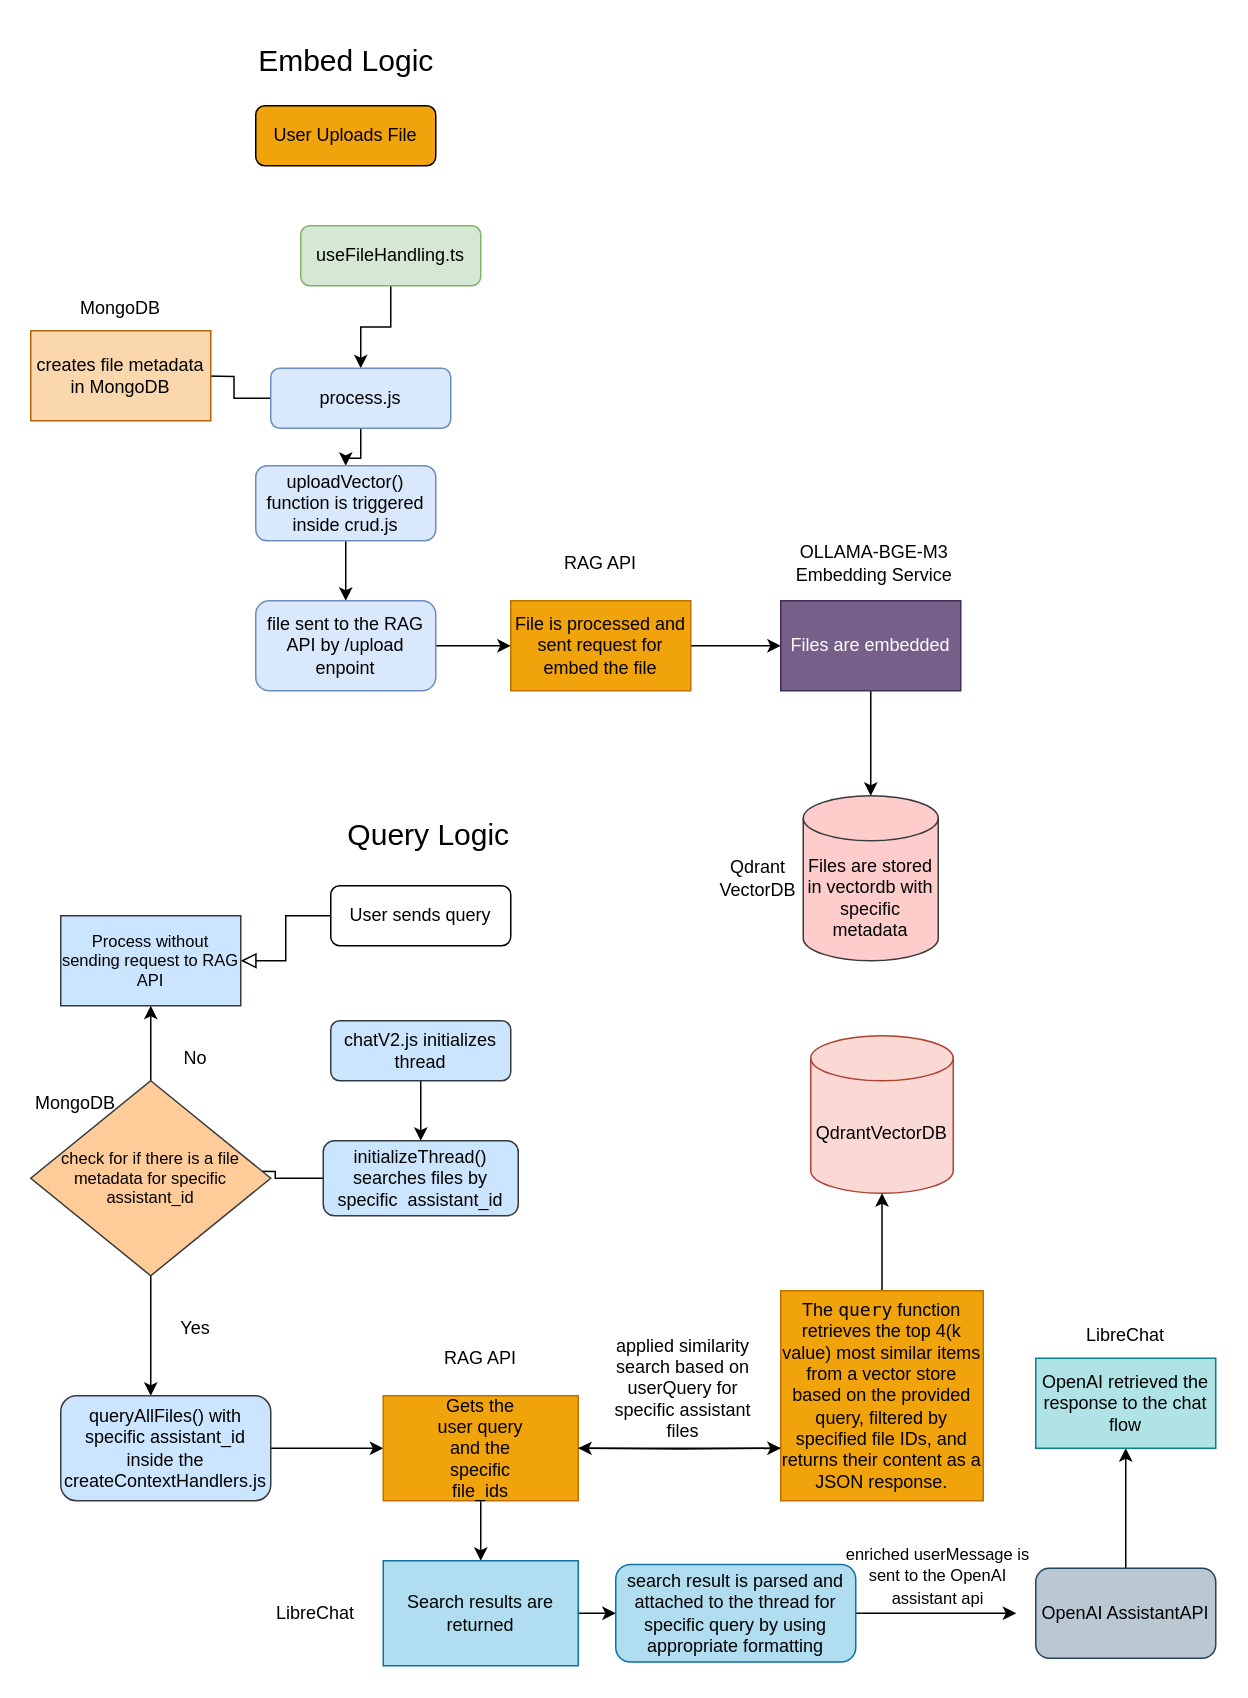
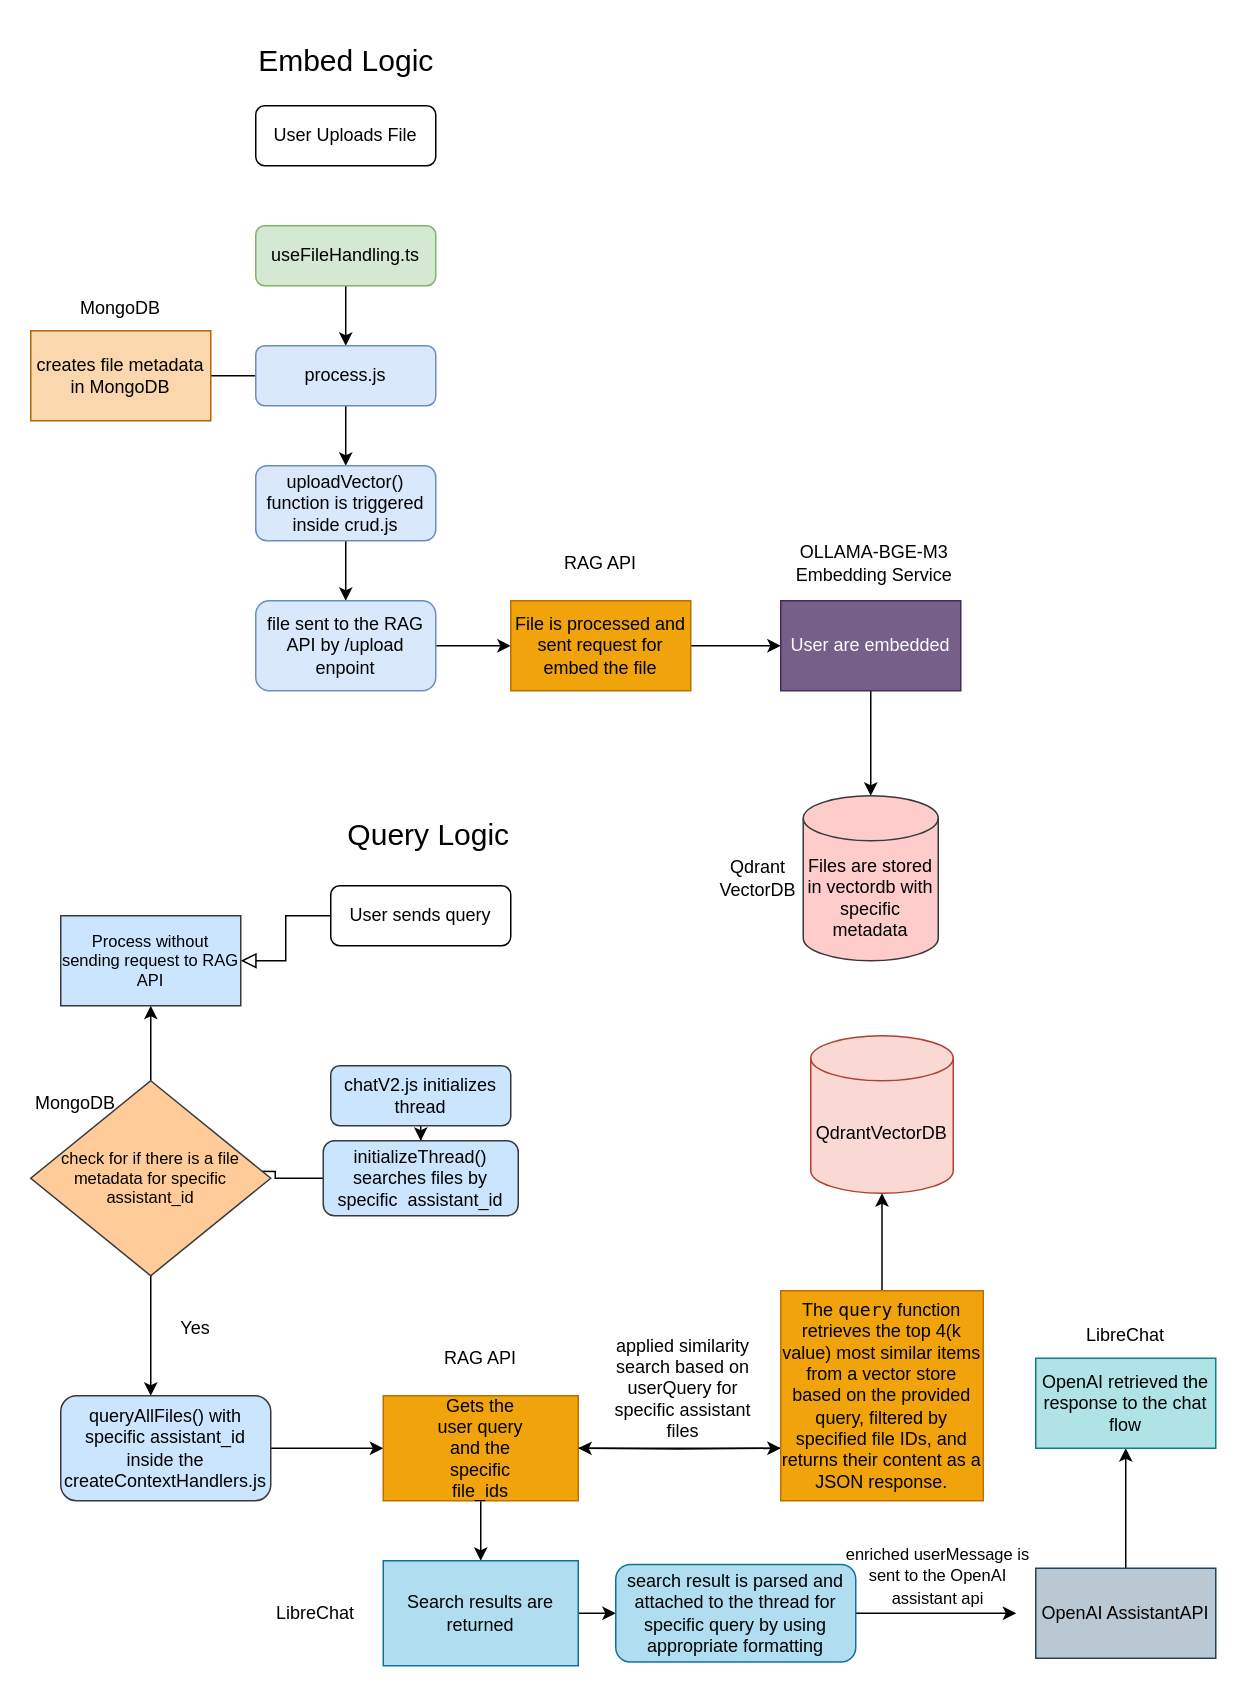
  <mxCell id="0" />
  <mxCell id="1" parent="0" />
- <mxCell id="2" value="User Uploads File" style="rounded=1;whiteSpace=wrap;html=1;fontSize=12;glass=0;strokeWidth=1;shadow=0;fillColor=#f0a30a;" parent="1" vertex="1"><mxGeometry x="170" y="70" width="120" height="40" as="geometry" /></mxCell>
+ <mxCell id="2" value="User Uploads File" style="rounded=1;whiteSpace=wrap;html=1;fontSize=12;glass=0;strokeWidth=1;shadow=0;" parent="1" vertex="1"><mxGeometry x="170" y="70" width="120" height="40" as="geometry" /></mxCell>
  <mxCell id="3" value="" style="edgeStyle=orthogonalEdgeStyle;rounded=0;orthogonalLoop=1;jettySize=auto;html=1;" parent="1" source="4" target="7" edge="1"><mxGeometry relative="1" as="geometry" /></mxCell>
- <mxCell id="4" value="useFileHandling.ts" style="rounded=1;whiteSpace=wrap;html=1;fontSize=12;glass=0;strokeWidth=1;shadow=0;fillColor=#d5e8d4;strokeColor=#82b366;" parent="1" vertex="1"><mxGeometry x="200" y="150" width="120" height="40" as="geometry" /></mxCell>
+ <mxCell id="4" value="useFileHandling.ts" style="rounded=1;whiteSpace=wrap;html=1;fontSize=12;glass=0;strokeWidth=1;shadow=0;fillColor=#d5e8d4;strokeColor=#82b366;" parent="1" vertex="1"><mxGeometry x="170" y="150" width="120" height="40" as="geometry" /></mxCell>
  <mxCell id="5" value="" style="edgeStyle=orthogonalEdgeStyle;rounded=0;orthogonalLoop=1;jettySize=auto;html=1;" parent="1" source="7" edge="1"><mxGeometry relative="1" as="geometry"><mxPoint x="130" y="250" as="targetPoint" /></mxGeometry></mxCell>
  <mxCell id="6" value="" style="edgeStyle=orthogonalEdgeStyle;rounded=0;orthogonalLoop=1;jettySize=auto;html=1;" parent="1" source="7" target="11" edge="1"><mxGeometry relative="1" as="geometry" /></mxCell>
- <mxCell id="7" value="process.js" style="rounded=1;whiteSpace=wrap;html=1;fontSize=12;glass=0;strokeWidth=1;shadow=0;fillColor=#dae8fc;strokeColor=#6c8ebf;" parent="1" vertex="1"><mxGeometry x="180" y="245" width="120" height="40" as="geometry" /></mxCell>
+ <mxCell id="7" value="process.js" style="rounded=1;whiteSpace=wrap;html=1;fontSize=12;glass=0;strokeWidth=1;shadow=0;fillColor=#dae8fc;strokeColor=#6c8ebf;" parent="1" vertex="1"><mxGeometry x="170" y="230" width="120" height="40" as="geometry" /></mxCell>
  <mxCell id="8" value="&lt;font style=&quot;font-size: 20px;&quot;&gt;Embed Logic&lt;/font&gt;" style="text;html=1;align=center;verticalAlign=middle;resizable=0;points=[];autosize=1;strokeColor=none;fillColor=none;fontSize=18;" parent="1" vertex="1"><mxGeometry x="160" y="20" width="140" height="40" as="geometry" /></mxCell>
  <mxCell id="9" value="creates file metadata in MongoDB" style="rounded=0;whiteSpace=wrap;html=1;fillColor=#fad7ac;strokeColor=#b46504;" parent="1" vertex="1"><mxGeometry x="20" y="220" width="120" height="60" as="geometry" /></mxCell>
  <mxCell id="10" value="" style="edgeStyle=orthogonalEdgeStyle;rounded=0;orthogonalLoop=1;jettySize=auto;html=1;" parent="1" source="11" target="13" edge="1"><mxGeometry relative="1" as="geometry" /></mxCell>
  <mxCell id="11" value="uploadVector() function is triggered inside crud.js" style="rounded=1;whiteSpace=wrap;html=1;fontSize=12;glass=0;strokeWidth=1;shadow=0;fillColor=#dae8fc;strokeColor=#6c8ebf;" parent="1" vertex="1"><mxGeometry x="170" y="310" width="120" height="50" as="geometry" /></mxCell>
  <mxCell id="12" value="" style="edgeStyle=orthogonalEdgeStyle;rounded=0;orthogonalLoop=1;jettySize=auto;html=1;" parent="1" source="13" target="15" edge="1"><mxGeometry relative="1" as="geometry" /></mxCell>
  <mxCell id="13" value="file sent to the RAG API by /upload enpoint" style="whiteSpace=wrap;html=1;rounded=1;glass=0;strokeWidth=1;shadow=0;fillColor=#dae8fc;strokeColor=#6c8ebf;" parent="1" vertex="1"><mxGeometry x="170" y="400" width="120" height="60" as="geometry" /></mxCell>
  <mxCell id="14" value="" style="edgeStyle=orthogonalEdgeStyle;rounded=0;orthogonalLoop=1;jettySize=auto;html=1;" parent="1" source="15" target="19" edge="1"><mxGeometry relative="1" as="geometry" /></mxCell>
  <mxCell id="15" value="File is processed and sent request for embed the file " style="rounded=0;whiteSpace=wrap;html=1;fillColor=#f0a30a;fontColor=#000000;strokeColor=#BD7000;" parent="1" vertex="1"><mxGeometry x="340" y="400" width="120" height="60" as="geometry" /></mxCell>
  <mxCell id="16" value="MongoDB" style="text;html=1;align=center;verticalAlign=middle;whiteSpace=wrap;rounded=0;" parent="1" vertex="1"><mxGeometry x="50" y="190" width="60" height="30" as="geometry" /></mxCell>
  <mxCell id="17" value="RAG API" style="text;html=1;align=center;verticalAlign=middle;whiteSpace=wrap;rounded=0;" parent="1" vertex="1"><mxGeometry x="370" y="360" width="60" height="30" as="geometry" /></mxCell>
  <mxCell id="18" value="" style="edgeStyle=orthogonalEdgeStyle;rounded=0;orthogonalLoop=1;jettySize=auto;html=1;entryX=0.5;entryY=0;entryDx=0;entryDy=0;entryPerimeter=0;" parent="1" source="19" edge="1" target="56"><mxGeometry relative="1" as="geometry"><mxPoint x="580" y="515" as="targetPoint" /></mxGeometry></mxCell>
- <mxCell id="19" value="Files are embedded" style="rounded=0;whiteSpace=wrap;html=1;fillColor=#76608a;fontColor=#ffffff;strokeColor=#432D57;" parent="1" vertex="1"><mxGeometry x="520" y="400" width="120" height="60" as="geometry" /></mxCell>
+ <mxCell id="19" value="User are embedded" style="rounded=0;whiteSpace=wrap;html=1;fillColor=#76608a;fontColor=#ffffff;strokeColor=#432D57;" parent="1" vertex="1"><mxGeometry x="520" y="400" width="120" height="60" as="geometry" /></mxCell>
  <mxCell id="20" value="OLLAMA-BGE-M3 Embedding Service" style="text;html=1;align=center;verticalAlign=middle;whiteSpace=wrap;rounded=0;" parent="1" vertex="1"><mxGeometry x="525" y="350" width="115" height="50" as="geometry" /></mxCell>
  <mxCell id="21" value="Qdrant VectorDB" style="text;html=1;align=center;verticalAlign=middle;whiteSpace=wrap;rounded=0;" parent="1" vertex="1"><mxGeometry x="475" y="570" width="60" height="30" as="geometry" /></mxCell>
  <mxCell id="22" value="" style="rounded=0;html=1;jettySize=auto;orthogonalLoop=1;fontSize=11;endArrow=block;endFill=0;endSize=8;strokeWidth=1;shadow=0;labelBackgroundColor=none;edgeStyle=orthogonalEdgeStyle;" parent="1" source="23" target="34" edge="1"><mxGeometry relative="1" as="geometry"><mxPoint x="250" y="690" as="targetPoint" /></mxGeometry></mxCell>
  <mxCell id="23" value="User sends query " style="rounded=1;whiteSpace=wrap;html=1;fontSize=12;glass=0;strokeWidth=1;shadow=0;" parent="1" vertex="1"><mxGeometry x="220" y="590" width="120" height="40" as="geometry" /></mxCell>
  <mxCell id="24" value="" style="edgeStyle=orthogonalEdgeStyle;rounded=0;orthogonalLoop=1;jettySize=auto;html=1;" parent="1" source="25" target="27" edge="1"><mxGeometry relative="1" as="geometry" /></mxCell>
- <mxCell id="25" value="chatV2.js initializes thread" style="rounded=1;whiteSpace=wrap;html=1;fontSize=12;glass=0;strokeWidth=1;shadow=0;fillColor=#cce5ff;strokeColor=#36393d;" parent="1" vertex="1"><mxGeometry x="220" y="680" width="120" height="40" as="geometry" /></mxCell>
+ <mxCell id="25" value="chatV2.js initializes thread" style="rounded=1;whiteSpace=wrap;html=1;fontSize=12;glass=0;strokeWidth=1;shadow=0;fillColor=#cce5ff;strokeColor=#36393d;" parent="1" vertex="1"><mxGeometry x="220" y="710" width="120" height="40" as="geometry" /></mxCell>
  <mxCell id="26" value="" style="edgeStyle=orthogonalEdgeStyle;rounded=0;orthogonalLoop=1;jettySize=auto;html=1;" parent="1" source="27" edge="1"><mxGeometry relative="1" as="geometry"><mxPoint x="150" y="780" as="targetPoint" /></mxGeometry></mxCell>
  <mxCell id="27" value="initializeThread() searches files by specific&amp;nbsp; assistant_id" style="rounded=1;whiteSpace=wrap;html=1;fontSize=12;glass=0;strokeWidth=1;shadow=0;fillColor=#cce5ff;strokeColor=#36393d;" parent="1" vertex="1"><mxGeometry x="215" y="760" width="130" height="50" as="geometry" /></mxCell>
  <mxCell id="28" value="&lt;font style=&quot;font-size: 20px;&quot;&gt;Query Logic&lt;/font&gt;" style="text;html=1;align=center;verticalAlign=middle;resizable=0;points=[];autosize=1;strokeColor=none;fillColor=none;" parent="1" vertex="1"><mxGeometry x="220" y="535" width="130" height="40" as="geometry" /></mxCell>
  <mxCell id="29" value="MongoDB" style="text;html=1;align=center;verticalAlign=middle;whiteSpace=wrap;rounded=0;" parent="1" vertex="1"><mxGeometry x="20" y="720" width="60" height="30" as="geometry" /></mxCell>
  <mxCell id="30" value="RAG API" style="text;html=1;align=center;verticalAlign=middle;whiteSpace=wrap;rounded=0;" parent="1" vertex="1"><mxGeometry x="290" y="890" width="60" height="30" as="geometry" /></mxCell>
  <mxCell id="31" value="" style="edgeStyle=orthogonalEdgeStyle;rounded=0;orthogonalLoop=1;jettySize=auto;html=1;" parent="1" source="33" target="34" edge="1"><mxGeometry relative="1" as="geometry" /></mxCell>
  <mxCell id="32" style="edgeStyle=orthogonalEdgeStyle;rounded=0;orthogonalLoop=1;jettySize=auto;html=1;" parent="1" source="33" edge="1"><mxGeometry relative="1" as="geometry"><mxPoint x="100" y="930" as="targetPoint" /></mxGeometry></mxCell>
  <mxCell id="33" value="check for if there is a file metadata for specific assistant_id" style="rhombus;whiteSpace=wrap;html=1;fontSize=11;fillColor=#ffcc99;strokeColor=#36393d;" parent="1" vertex="1"><mxGeometry x="20" y="720" width="160" height="130" as="geometry" /></mxCell>
  <mxCell id="34" value="Process without sending request to RAG API" style="whiteSpace=wrap;html=1;fontSize=11;fillColor=#cce5ff;strokeColor=#36393d;" parent="1" vertex="1"><mxGeometry x="40" y="610" width="120" height="60" as="geometry" /></mxCell>
- <mxCell id="35" value="No" style="text;html=1;align=center;verticalAlign=middle;whiteSpace=wrap;rounded=0;" parent="1" vertex="1"><mxGeometry x="100" y="690" width="60" height="30" as="geometry" /></mxCell>
  <mxCell id="36" value="Yes" style="text;html=1;align=center;verticalAlign=middle;whiteSpace=wrap;rounded=0;" parent="1" vertex="1"><mxGeometry x="100" y="870" width="60" height="30" as="geometry" /></mxCell>
  <mxCell id="37" value="" style="edgeStyle=orthogonalEdgeStyle;rounded=0;orthogonalLoop=1;jettySize=auto;html=1;" parent="1" source="38" target="41" edge="1"><mxGeometry relative="1" as="geometry" /></mxCell>
  <mxCell id="38" value="queryAllFiles() with specific assistant_id inside the createContextHandlers.js" style="rounded=1;whiteSpace=wrap;html=1;fillColor=#cce5ff;strokeColor=#36393d;" parent="1" vertex="1"><mxGeometry x="40" y="930" width="140" height="70" as="geometry" /></mxCell>
  <mxCell id="39" value="" style="edgeStyle=orthogonalEdgeStyle;rounded=0;orthogonalLoop=1;jettySize=auto;html=1;" parent="1" source="41" edge="1"><mxGeometry relative="1" as="geometry"><mxPoint x="520" y="965" as="targetPoint" /></mxGeometry></mxCell>
  <mxCell id="40" value="" style="edgeStyle=orthogonalEdgeStyle;rounded=0;orthogonalLoop=1;jettySize=auto;html=1;" parent="1" source="41" target="46" edge="1"><mxGeometry relative="1" as="geometry" /></mxCell>
  <mxCell id="41" value="" style="rounded=0;whiteSpace=wrap;html=1;fillColor=#f0a30a;fontColor=#000000;strokeColor=#BD7000;" parent="1" vertex="1"><mxGeometry x="255" y="930" width="130" height="70" as="geometry" /></mxCell>
  <mxCell id="42" value="" style="edgeStyle=orthogonalEdgeStyle;rounded=0;orthogonalLoop=1;jettySize=auto;html=1;" parent="1" target="41" edge="1"><mxGeometry relative="1" as="geometry"><mxPoint x="520" y="965" as="sourcePoint" /></mxGeometry></mxCell>
  <mxCell id="43" value="Gets the user query and the specific file_ids" style="text;html=1;align=center;verticalAlign=middle;whiteSpace=wrap;rounded=0;" parent="1" vertex="1"><mxGeometry x="290" y="950" width="60" height="30" as="geometry" /></mxCell>
  <mxCell id="44" value="applied similarity search based on userQuery for specific assistant files" style="text;html=1;align=center;verticalAlign=middle;whiteSpace=wrap;rounded=0;" parent="1" vertex="1"><mxGeometry x="400" y="905" width="110" height="40" as="geometry" /></mxCell>
  <mxCell id="45" value="" style="edgeStyle=orthogonalEdgeStyle;rounded=0;orthogonalLoop=1;jettySize=auto;html=1;" parent="1" source="46" target="50" edge="1"><mxGeometry relative="1" as="geometry" /></mxCell>
  <mxCell id="46" value="Search results are returned" style="rounded=0;whiteSpace=wrap;html=1;fillColor=#b1ddf0;strokeColor=#10739e;" parent="1" vertex="1"><mxGeometry x="255" y="1040" width="130" height="70" as="geometry" /></mxCell>
  <mxCell id="47" value="LibreChat" style="text;html=1;align=center;verticalAlign=middle;whiteSpace=wrap;rounded=0;" parent="1" vertex="1"><mxGeometry x="180" y="1060" width="60" height="30" as="geometry" /></mxCell>
  <mxCell id="48" value="QdrantVectorDB" style="shape=cylinder3;whiteSpace=wrap;html=1;boundedLbl=1;backgroundOutline=1;size=15;fillColor=#fad9d5;strokeColor=#ae4132;" parent="1" vertex="1"><mxGeometry x="540" y="690" width="95" height="105" as="geometry" /></mxCell>
  <mxCell id="49" value="" style="edgeStyle=orthogonalEdgeStyle;rounded=0;orthogonalLoop=1;jettySize=auto;html=1;" parent="1" source="50" edge="1"><mxGeometry relative="1" as="geometry"><mxPoint x="677" y="1075" as="targetPoint" /></mxGeometry></mxCell>
  <mxCell id="50" value="search result is parsed and attached to the thread for specific query by using appropriate formatting" style="rounded=1;whiteSpace=wrap;html=1;fontSize=12;glass=0;strokeWidth=1;shadow=0;fillColor=#b1ddf0;strokeColor=#10739e;" parent="1" vertex="1"><mxGeometry x="410" y="1042.5" width="160" height="65" as="geometry" /></mxCell>
  <mxCell id="51" value="&lt;font style=&quot;font-size: 11px;&quot;&gt;enriched userMessage is sent to the OpenAI assistant api&lt;/font&gt;" style="text;html=1;align=center;verticalAlign=middle;whiteSpace=wrap;rounded=0;" parent="1" vertex="1"><mxGeometry x="560" y="1010" width="130" height="80" as="geometry" /></mxCell>
  <mxCell id="52" value="" style="edgeStyle=orthogonalEdgeStyle;rounded=0;orthogonalLoop=1;jettySize=auto;html=1;" parent="1" source="53" target="54" edge="1"><mxGeometry relative="1" as="geometry" /></mxCell>
- <mxCell id="53" value="OpenAI AssistantAPI" style="whiteSpace=wrap;html=1;fillColor=#bac8d3;strokeColor=#23445d;rounded=1;" parent="1" vertex="1"><mxGeometry x="690" y="1045" width="120" height="60" as="geometry" /></mxCell>
+ <mxCell id="53" value="OpenAI AssistantAPI" style="rounded=0;whiteSpace=wrap;html=1;fillColor=#bac8d3;strokeColor=#23445d;" parent="1" vertex="1"><mxGeometry x="690" y="1045" width="120" height="60" as="geometry" /></mxCell>
  <mxCell id="54" value="OpenAI retrieved the response to the chat flow" style="rounded=0;whiteSpace=wrap;html=1;fillColor=#b0e3e6;strokeColor=#0e8088;" parent="1" vertex="1"><mxGeometry x="690" y="905" width="120" height="60" as="geometry" /></mxCell>
  <mxCell id="55" value="LibreChat" style="text;html=1;align=center;verticalAlign=middle;whiteSpace=wrap;rounded=0;" parent="1" vertex="1"><mxGeometry x="720" y="875" width="60" height="30" as="geometry" /></mxCell>
  <mxCell id="56" value="Files are stored in vectordb with specific metadata" style="shape=cylinder3;whiteSpace=wrap;html=1;boundedLbl=1;backgroundOutline=1;size=15;fillColor=#ffcccc;strokeColor=#36393d;" parent="1" vertex="1"><mxGeometry x="535" y="530" width="90" height="110" as="geometry" /></mxCell>
  <mxCell id="57" value="" style="edgeStyle=orthogonalEdgeStyle;rounded=0;orthogonalLoop=1;jettySize=auto;html=1;" parent="1" source="58" target="48" edge="1"><mxGeometry relative="1" as="geometry" /></mxCell>
  <mxCell id="58" value="The &lt;code&gt;query&lt;/code&gt; function retrieves the top 4(k value) most similar items from a vector store based on the provided query, filtered by specified file IDs, and returns their content as a JSON response." style="rounded=0;whiteSpace=wrap;html=1;fillColor=#f0a30a;fontColor=#000000;strokeColor=#BD7000;" parent="1" vertex="1"><mxGeometry x="520" y="860" width="135" height="140" as="geometry" /></mxCell>
